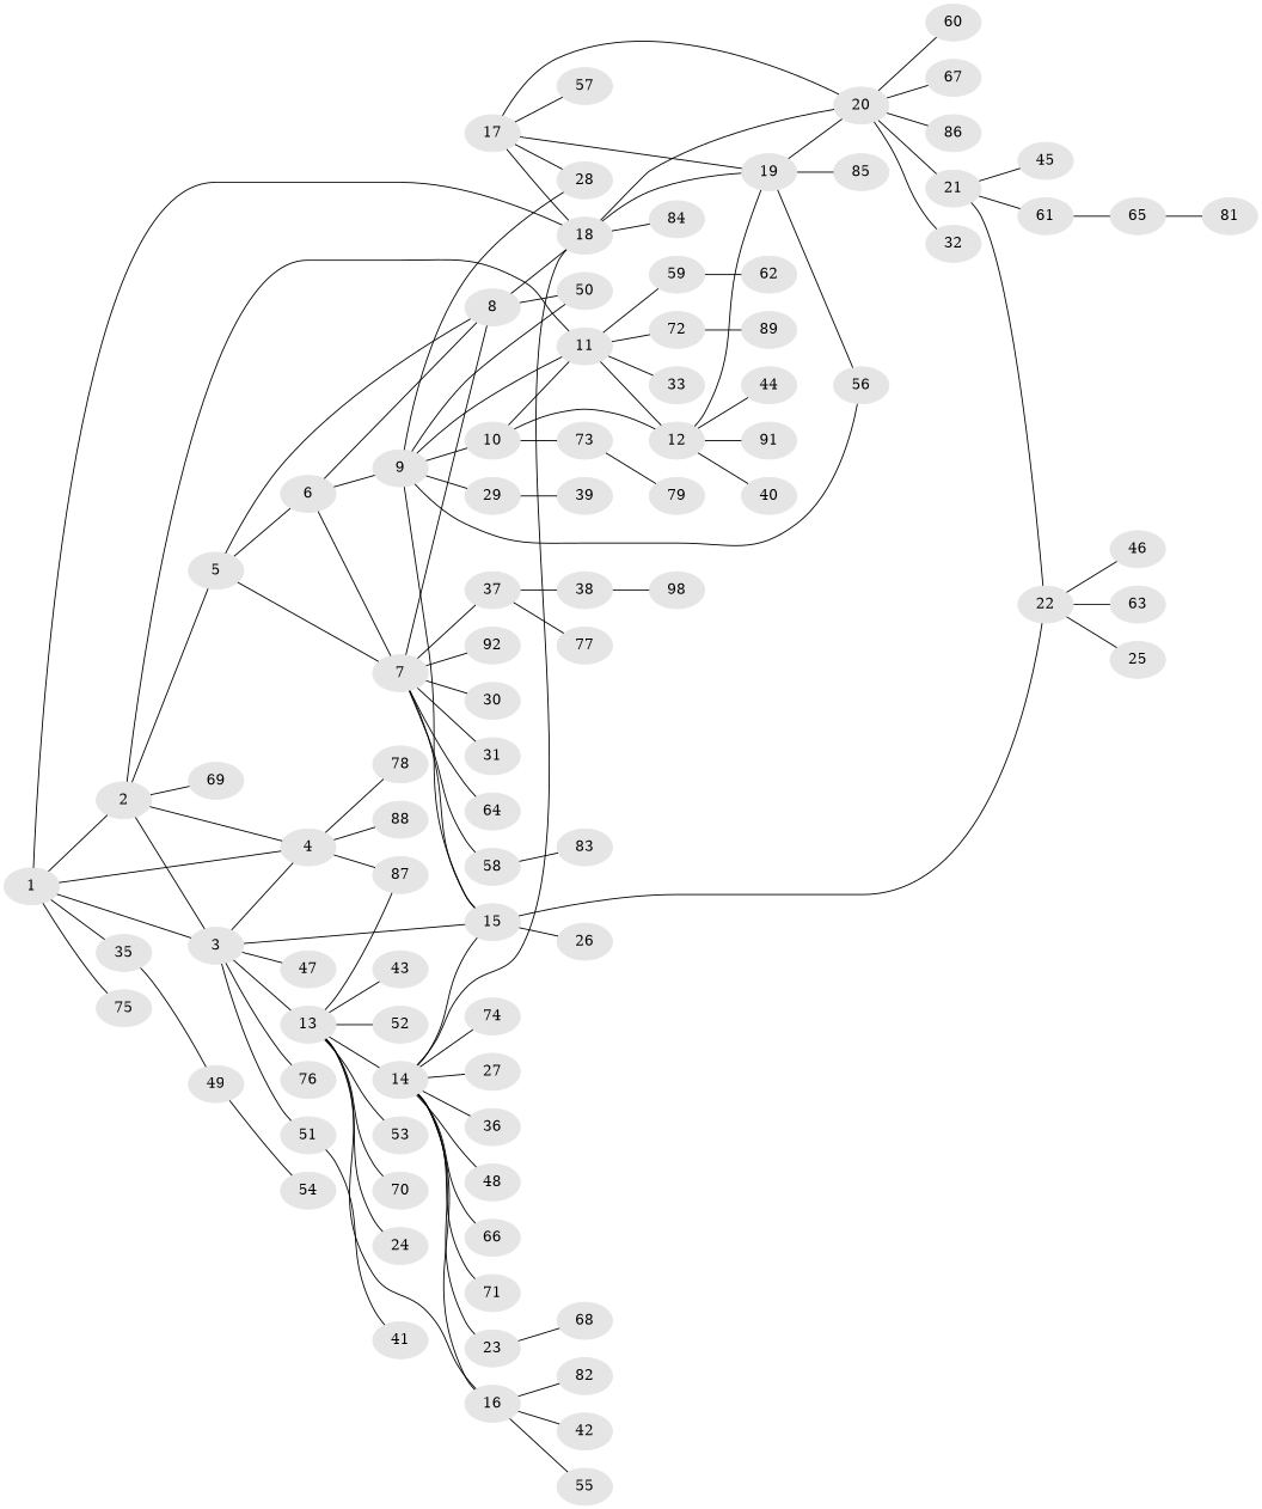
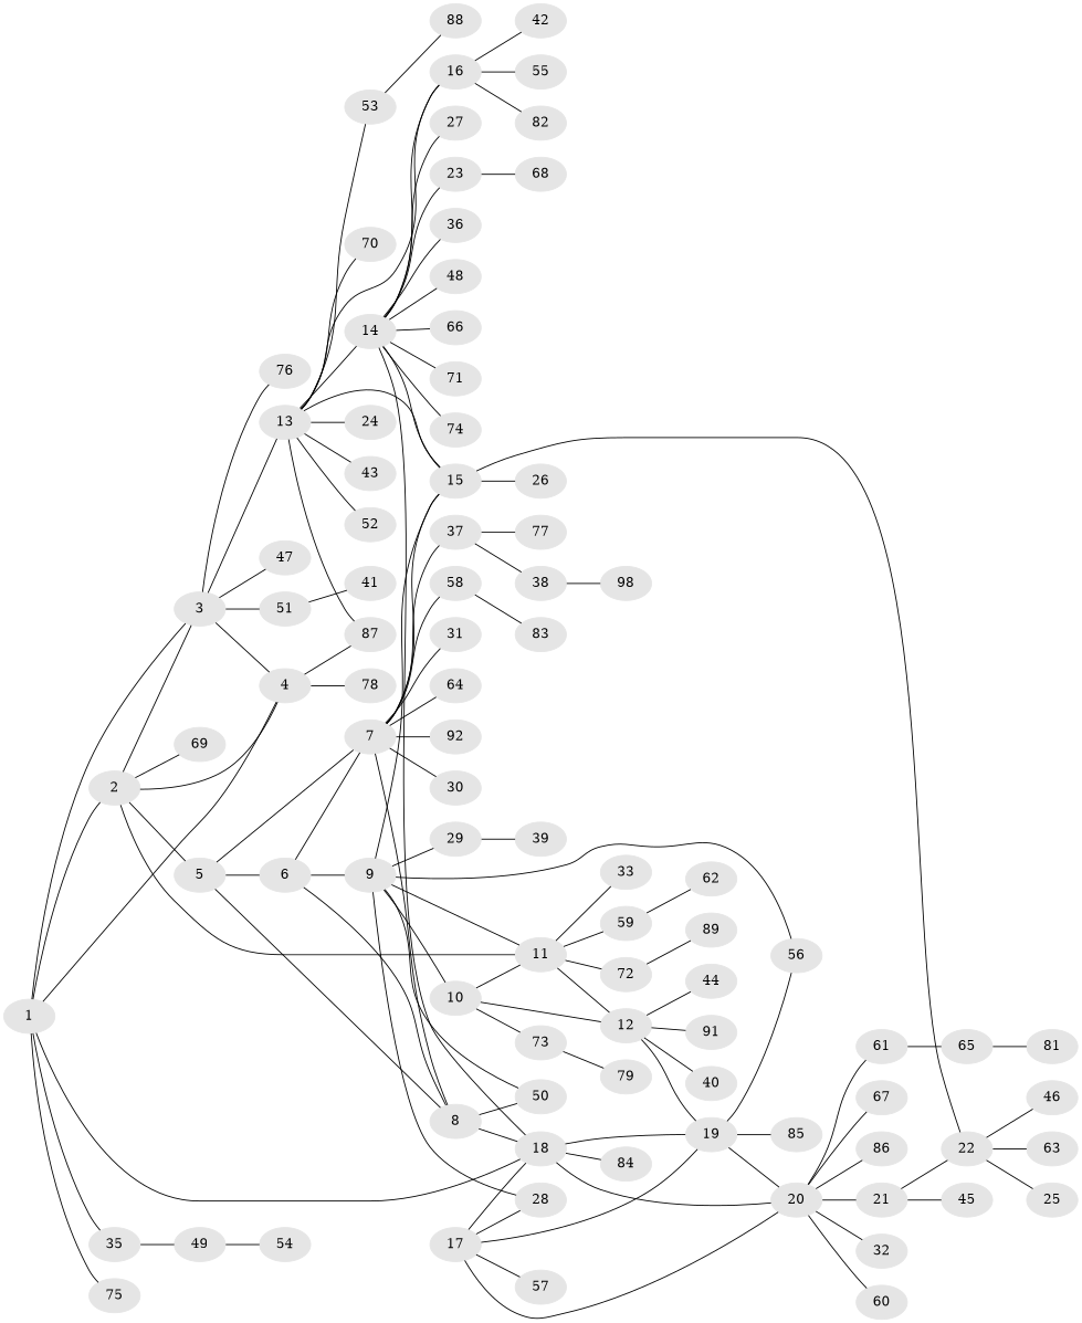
  graph {
    rankdir=LR
    node [color=gray90 style=filled]
    1
    2
    3
    4
    18
    35
    75
    5
    11
    69
    13
    47
    51
    76
    78
    87
    88
    19
    20
    84
    49
    6
    7
    8
    12
    33
    59
    72
    15
    14
    16
    24
    43
    52
    53
    70
    41
    9
    30
    31
    37
    58
    64
    92
    50
    10
    29
    56
    28
    22
    26
    38
    77
    83
    73
    40
    44
    91
    39
    79
    62
    89
    85
    23
    27
    36
    48
    66
    71
    74
    42
    55
    82
    68
    25
    46
    63
    17
    57
    21
    32
    60
    61
    67
    86
    45
    65
    54
    n89 [label=98]
    81
    1 -- 2
    1 -- 3
    1 -- 4
    1 -- 18
    1 -- 35
    1 -- 75
    2 -- 3
    2 -- 4
    2 -- 5
    2 -- 11
    2 -- 69
    3 -- 4
    3 -- 13
    3 -- 47
    3 -- 51
    3 -- 76
    4 -- 78
    4 -- 87
-   4 -- 88
+   53 -- 88
    18 -- 19
    18 -- 20
    18 -- 84
    35 -- 49
    5 -- 6
    5 -- 7
    5 -- 8
    11 -- 12
    11 -- 33
    11 -- 59
    11 -- 72
    13 -- 87
-   3 -- 15
+   13 -- 15
    13 -- 14
    13 -- 16
    13 -- 24
    13 -- 43
    13 -- 52
    13 -- 53
    13 -- 70
    51 -- 41
    19 -- 20
    19 -- 56
    19 -- 85
    20 -- 21
    20 -- 32
    20 -- 60
-   21 -- 61
+   20 -- 61
    20 -- 67
    20 -- 86
    49 -- 54
    6 -- 7
    6 -- 8
    6 -- 9
    7 -- 8
    7 -- 15
    7 -- 30
    7 -- 31
    7 -- 37
    7 -- 58
    7 -- 64
    7 -- 92
    8 -- 18
    8 -- 50
    12 -- 19
    12 -- 40
    12 -- 44
    12 -- 91
    59 -- 62
    72 -- 89
    15 -- 22
    15 -- 26
    14 -- 18
    14 -- 15
    14 -- 16
    14 -- 23
    14 -- 27
    14 -- 36
    14 -- 48
    14 -- 66
    14 -- 71
    14 -- 74
    16 -- 42
    16 -- 55
    16 -- 82
    9 -- 11
    9 -- 15
    9 -- 50
    9 -- 10
    9 -- 29
    9 -- 56
    9 -- 28
    37 -- 38
    37 -- 77
    58 -- 83
    10 -- 11
    10 -- 12
    10 -- 73
    29 -- 39
    22 -- 25
    22 -- 46
    22 -- 63
    38 -- n89
    73 -- 79
    23 -- 68
    17 -- 18
    17 -- 19
    17 -- 20
    17 -- 28
    17 -- 57
    21 -- 22
    21 -- 45
    61 -- 65
    65 -- 81
  }
